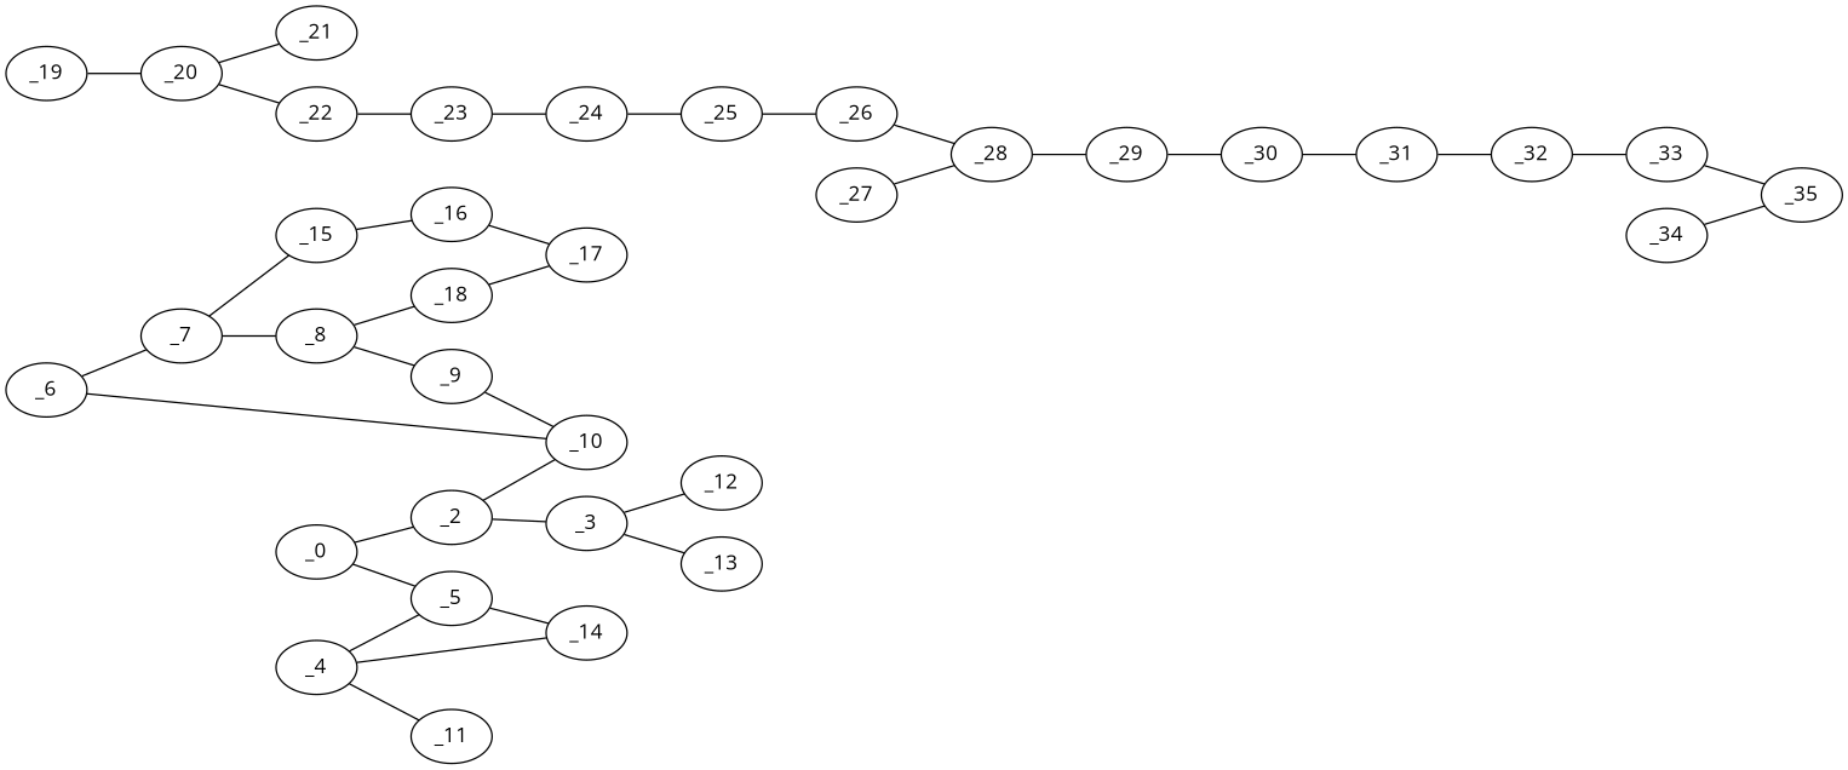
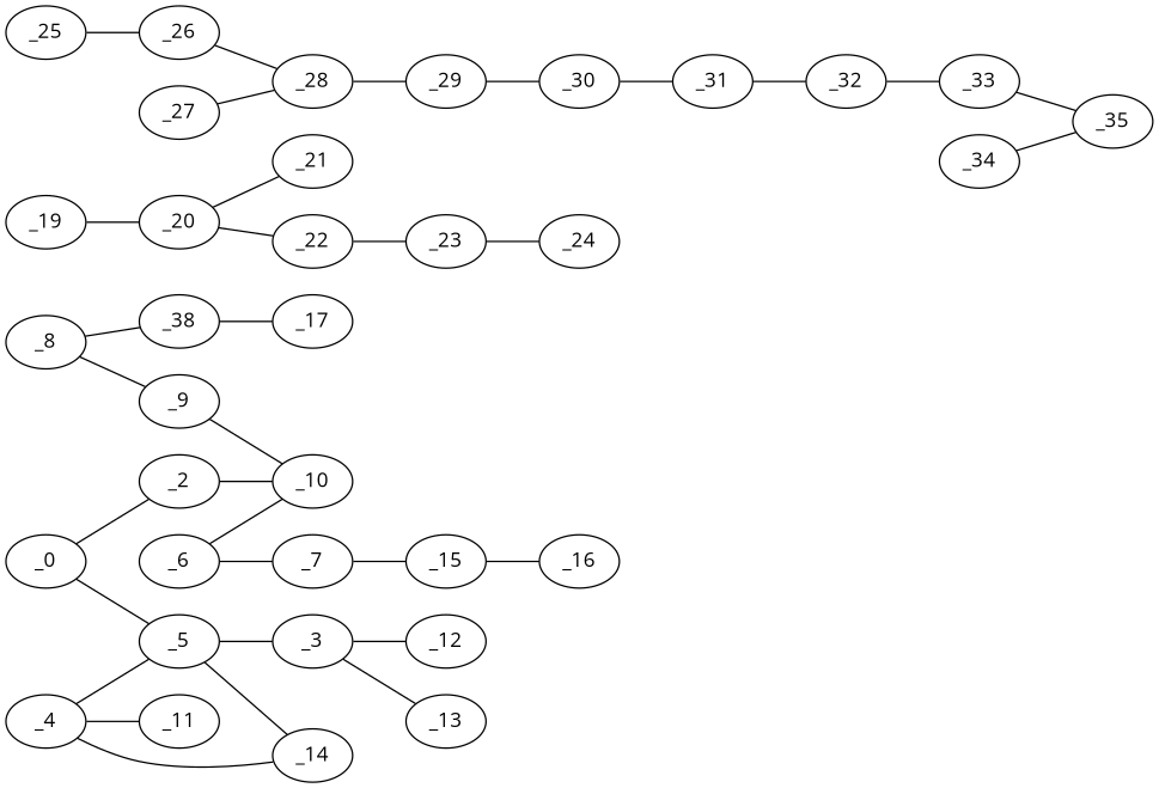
  graph {
    fontname="Open Sans"
    rankdir=LR
    node [charge=0 chem=1 fontname="Open Sans" symbol="C  " x=16.1529 y=-3.1397]
    edge [fontname="Open Sans" valence=1]
    n1 [label=_0 x=17.019]
    _2 [chem=4 symbol="N  " y=-2.6397]
    _5 [x=17.019 y=-4.1397]
    _3 [x=15.2869]
    _10 [y=-1.6397]
    _14 [x=17.885 y=-4.6397]
    _12 [chem=2 symbol="O  " x=14.4209 y=-2.6397]
    _13 [chem=4 symbol="N  " x=15.2869 y=-4.1397]
    _4 [y=-4.6397]
    _11 [chem=2 symbol="O  " y=-5.6397]
    _6 [x=16.962 y=-1.0519]
    _7 [x=16.653 y=-0.1008]
    _8 [x=15.653 y=-0.1008]
    _15 [chem=4 symbol="N  " x=17.2407 y=0.7082]
    _9 [chem=2 symbol="O  " x=15.3439 y=-1.0519]
-   _18 [x=15.0652 y=0.7082]
+   _18 [x=15.0652 y=0.7082 label=_38]
    _16 [charge=1 chem=4 symbol="N  " x=18.2353 y=0.6037]
    _17 [charge=-1 chem=4 symbol="N  " x=19.2298 y=0.4991]
    _19 [chem=2 symbol="O  " x=14.0707 y=0.6037]
    _20 [x=13.4829 y=1.4127]
    _21 [chem=2 symbol="O  " x=13.8896 y=2.3262]
    _22 [x=12.4883 y=1.3082]
    _23 [x=11.9006 y=2.1172]
    _24 [chem=2 symbol="O  " x=10.906 y=2.0127]
    _25 [x=10.3183 y=2.8217]
    _26 [x=9.3237 y=2.7172]
    _28 [x=7.7414 y=3.4217]
    _27 [x=8.736 y=3.5262]
    _29 [x=7.1537 y=4.2307]
    _30 [x=6.1591 y=4.1261]
    _31 [x=5.5713 y=4.9352]
    _32 [x=4.5768 y=4.8306]
    _33 [chem=4 symbol="N  " x=3.989 y=5.6397]
    _35 [charge=-1 chem=4 symbol="N  " x=2 y=5.4306]
    _34 [charge=1 chem=4 symbol="N  " x=2.9945 y=5.5351]
    n1 -- _2
    n1 -- _5 [valence=2]
-   _2 -- _3
+   _5 -- _3
    _2 -- _10
    _5 -- _14
    _3 -- _12 [valence=2]
    _3 -- _13
    _4 -- _5
    _4 -- _14
    _4 -- _11 [valence=2]
    _6 -- _10
    _6 -- _7
-   _7 -- _8
    _7 -- _15
    _8 -- _9
    _8 -- _18
    _15 -- _16 [valence=2]
    _9 -- _10
    _18 -- _17
-   _16 -- _17 [valence=2]
    _19 -- _20
    _20 -- _21 [valence=2]
    _20 -- _22
    _22 -- _23
    _23 -- _24
-   _24 -- _25
    _25 -- _26
    _26 -- _28
    _28 -- _29
    _27 -- _28
    _29 -- _30
    _30 -- _31
    _31 -- _32
    _32 -- _33
    _33 -- _35 [valence=2]
    _34 -- _35 [valence=2]
  }
